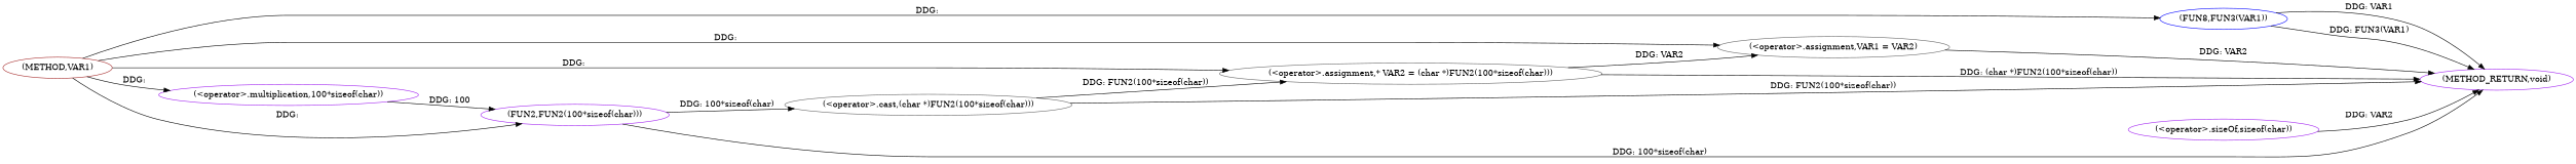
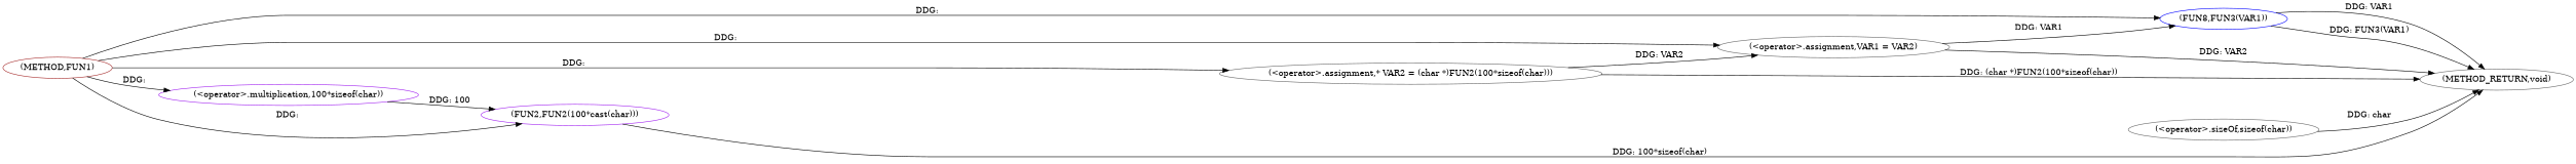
  digraph {
    rankdir=LR
    node [color=gray40]
-   n1 [color=brown label="(METHOD,VAR1)"]
+   n1 [color=brown label="(METHOD,FUN1)"]
    n2 [label="(<operator>.assignment,* VAR2 = (char *)FUN2(100*sizeof(char)))"]
    n3 [color=purple label="(<operator>.multiplication,100*sizeof(char))"]
    n4 [label="(<operator>.assignment,VAR1 = VAR2)"]
    n5 [color=blue label="(FUN8,FUN3(VAR1))"]
-   n6 [color=purple label="(FUN2,FUN2(100*sizeof(char)))"]
-   n7 [color=purple label="(METHOD_RETURN,void)"]
-   n8 [color=purple label="(<operator>.sizeOf,sizeof(char))"]
-   n9 [label="(<operator>.cast,(char *)FUN2(100*sizeof(char)))"]
+   n6 [color=purple label="(FUN2,FUN2(100*cast(char)))"]
+   n7 [label="(METHOD_RETURN,void)"]
+   n8 [label="(<operator>.sizeOf,sizeof(char))"]
    n1 -> n2 [label="DDG: "]
    n1 -> n3 [label="DDG: "]
    n1 -> n4 [label="DDG: "]
    n1 -> n5 [label="DDG: "]
    n1 -> n6 [label="DDG: "]
    n2 -> n4 [label="DDG: VAR2"]
    n2 -> n7 [label="DDG: (char *)FUN2(100*sizeof(char))"]
    n3 -> n6 [label="DDG: 100"]
+   n4 -> n5 [label="DDG: VAR1"]
    n4 -> n7 [label="DDG: VAR2"]
    n5 -> n7 [label="DDG: VAR1"]
    n5 -> n7 [label="DDG: FUN3(VAR1)"]
    n6 -> n7 [label="DDG: 100*sizeof(char)"]
-   n6 -> n9 [label="DDG: 100*sizeof(char)"]
-   n8 -> n7 [label="DDG: VAR2"]
-   n9 -> n2 [label="DDG: FUN2(100*sizeof(char))"]
-   n9 -> n7 [label="DDG: FUN2(100*sizeof(char))"]
+   n8 -> n7 [label="DDG: char"]
  }
